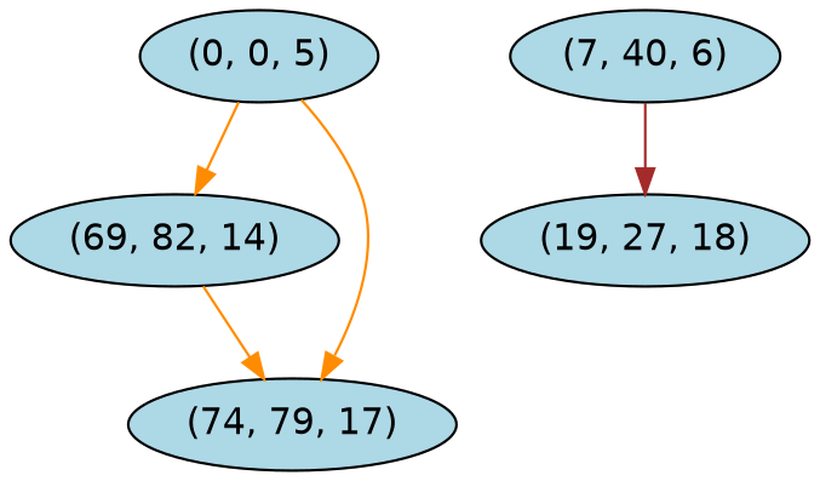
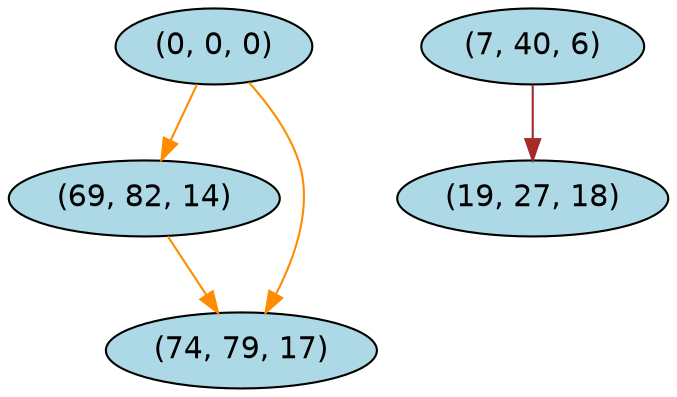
  digraph {
    fontname="DejaVu Sans"
    node [fillcolor=lightblue fontname="DejaVu Sans" style=filled]
    edge [color=darkorange fontname="DejaVu Sans"]
-   "(0, 0, 0)" [label="(0, 0, 5)"]
+   "(0, 0, 0)"
    "(69, 82, 14)"
    "(74, 79, 17)"
    "(7, 40, 6)"
    "(19, 27, 18)"
    "(0, 0, 0)" -> "(69, 82, 14)"
    "(0, 0, 0)" -> "(74, 79, 17)"
    "(69, 82, 14)" -> "(74, 79, 17)"
    "(7, 40, 6)" -> "(19, 27, 18)" [color=brown]
  }
